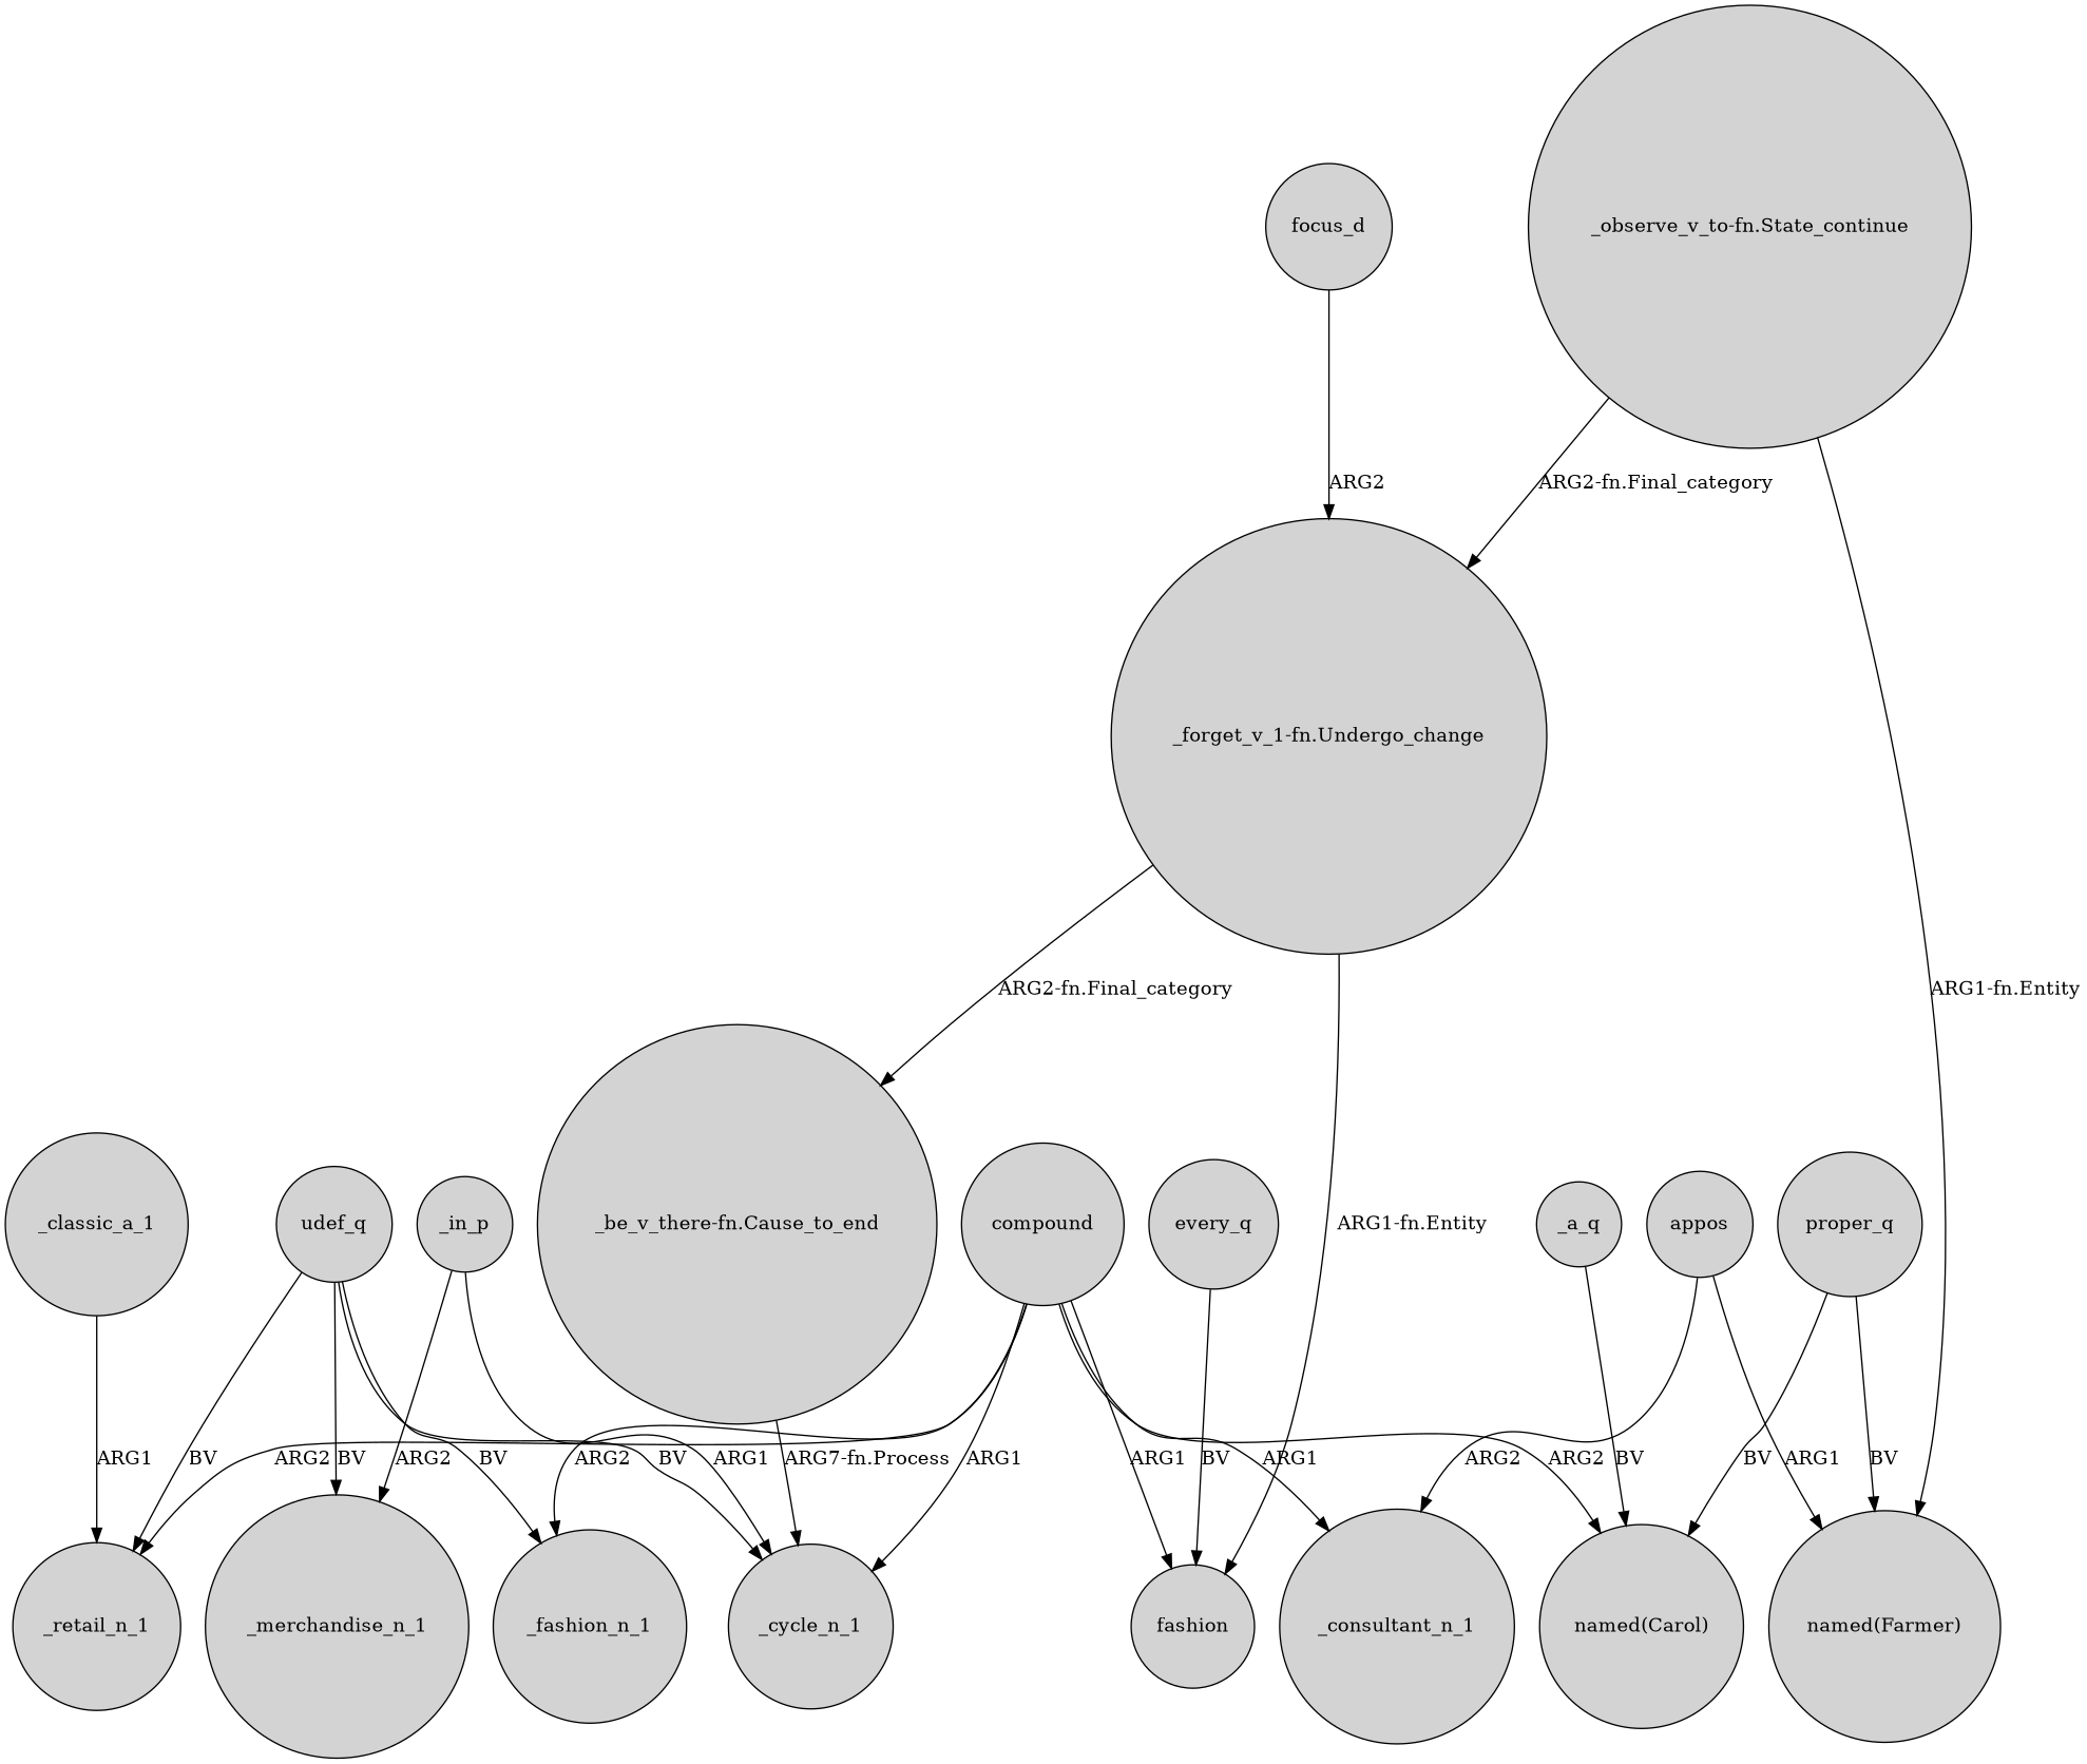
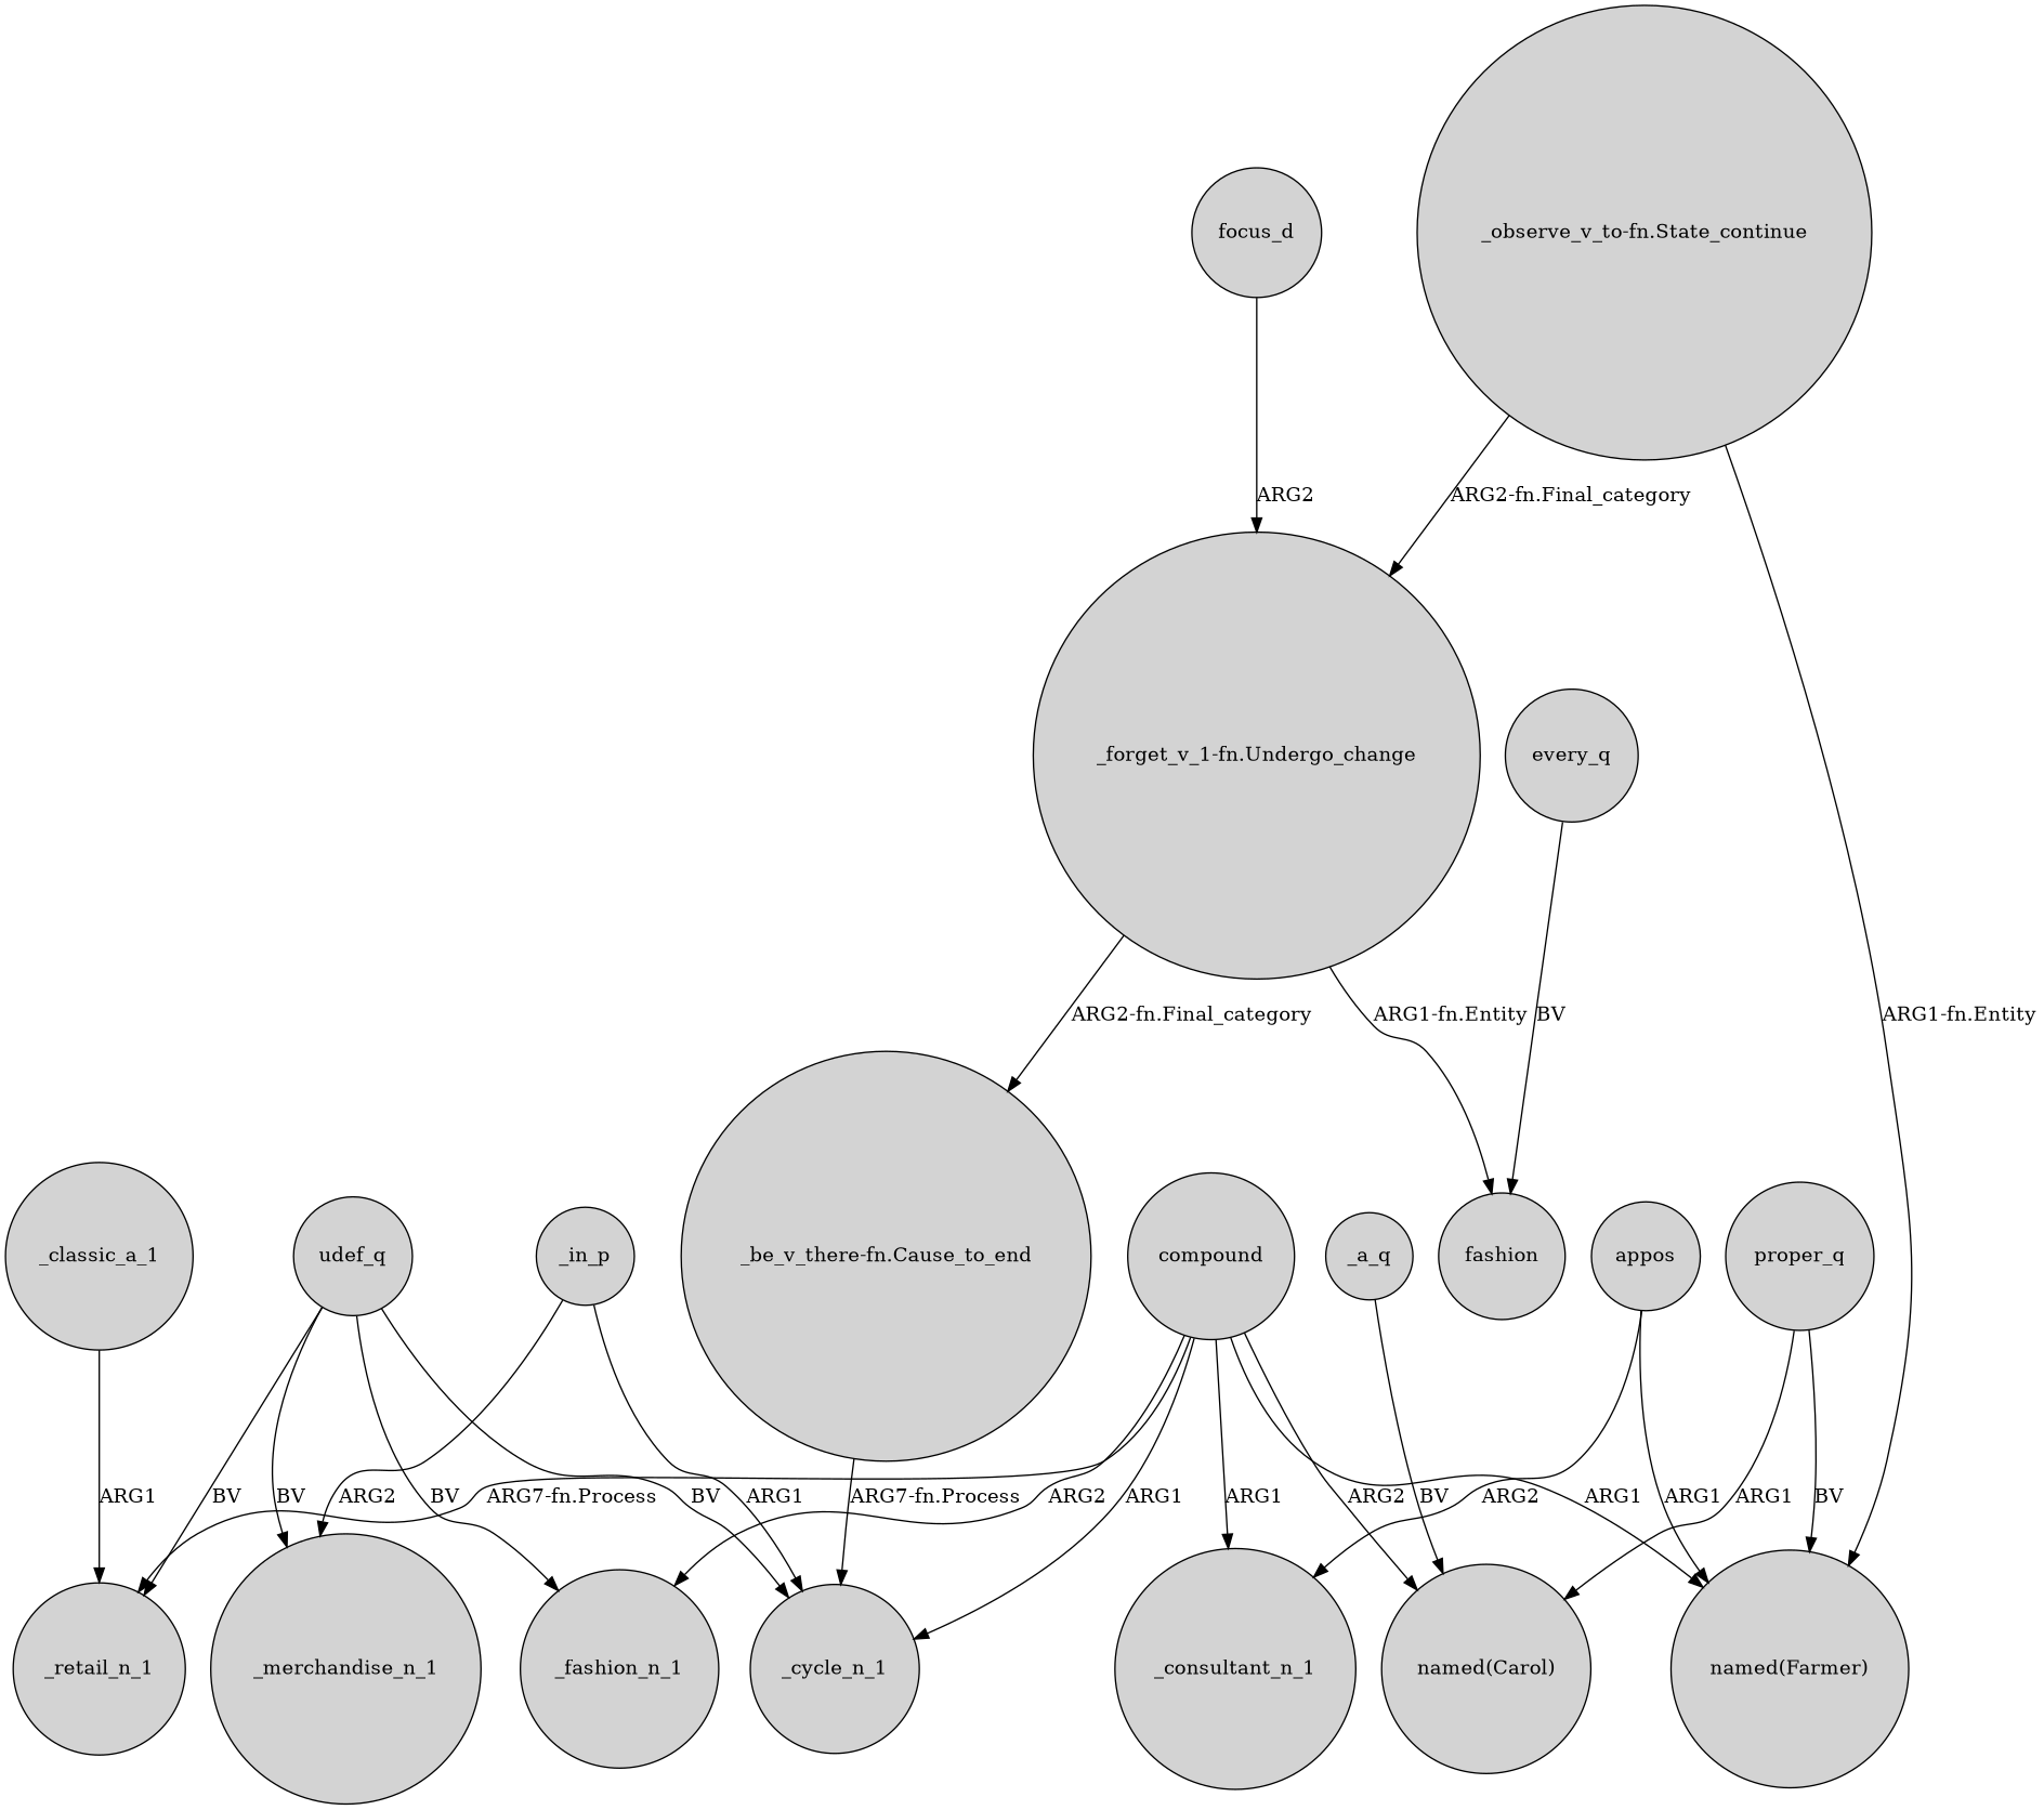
  digraph {
    node [shape=circle style=filled]
    compound
    _fashion_n_1
    "named(Carol)"
    _consultant_n_1
    "named(Farmer)"
    _retail_n_1
    _cycle_n_1
    n8 [label=fashion]
    every_q
    proper_q
    _a_q
    appos
    _classic_a_1
    "_observe_v_to-fn.State_continue"
    "_forget_v_1-fn.Undergo_change"
    "_be_v_there-fn.Cause_to_end"
    udef_q
    _merchandise_n_1
    focus_d
    _in_p
    compound -> _fashion_n_1 [label=ARG2]
    compound -> "named(Carol)" [label=ARG2]
    compound -> _consultant_n_1 [label=ARG1]
-   compound -> n8 [label=ARG1]
-   compound -> _retail_n_1 [label=ARG2]
+   compound -> "named(Farmer)" [label=ARG1]
+   compound -> _retail_n_1 [label="ARG7-fn.Process"]
    compound -> _cycle_n_1 [label=ARG1]
    every_q -> n8 [label=BV]
-   proper_q -> "named(Carol)" [label=BV]
+   proper_q -> "named(Carol)" [label=ARG1]
    proper_q -> "named(Farmer)" [label=BV]
    _a_q -> "named(Carol)" [label=BV]
    appos -> _consultant_n_1 [label=ARG2]
    appos -> "named(Farmer)" [label=ARG1]
    _classic_a_1 -> _retail_n_1 [label=ARG1]
    "_observe_v_to-fn.State_continue" -> "named(Farmer)" [label="ARG1-fn.Entity"]
    "_observe_v_to-fn.State_continue" -> "_forget_v_1-fn.Undergo_change" [label="ARG2-fn.Final_category"]
    "_forget_v_1-fn.Undergo_change" -> n8 [label="ARG1-fn.Entity"]
    "_forget_v_1-fn.Undergo_change" -> "_be_v_there-fn.Cause_to_end" [label="ARG2-fn.Final_category"]
    "_be_v_there-fn.Cause_to_end" -> _cycle_n_1 [label="ARG7-fn.Process"]
    udef_q -> _fashion_n_1 [label=BV]
    udef_q -> _retail_n_1 [label=BV]
    udef_q -> _cycle_n_1 [label=BV]
    udef_q -> _merchandise_n_1 [label=BV]
    focus_d -> "_forget_v_1-fn.Undergo_change" [label=ARG2]
    _in_p -> _cycle_n_1 [label=ARG1]
    _in_p -> _merchandise_n_1 [label=ARG2]
  }
